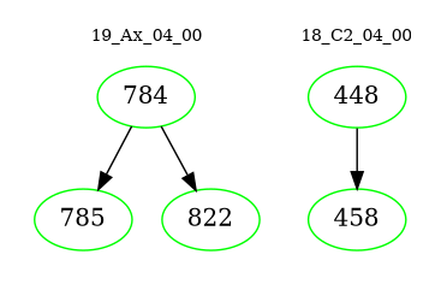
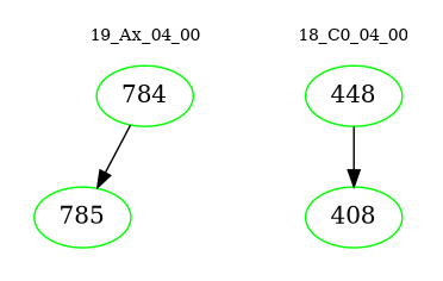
  digraph {
    node [color=green]
    edge [color=black]
    n1 [label=784]
    n2 [label=785]
-   n3 [label=822]
    n4 [label=448]
-   n5 [label=458]
+   n5 [label=408]
    subgraph cluster_1 {
      color=white
      fontsize=10
      label="19_Ax_04_00"
      n1
      n2
-     n3
    }
    subgraph cluster_2 {
      color=white
      fontsize=10
-     label="18_C2_04_00"
+     label="18_C0_04_00"
      n4
      n5
    }
    n1 -> n2
-   n1 -> n3
    n4 -> n5
  }
